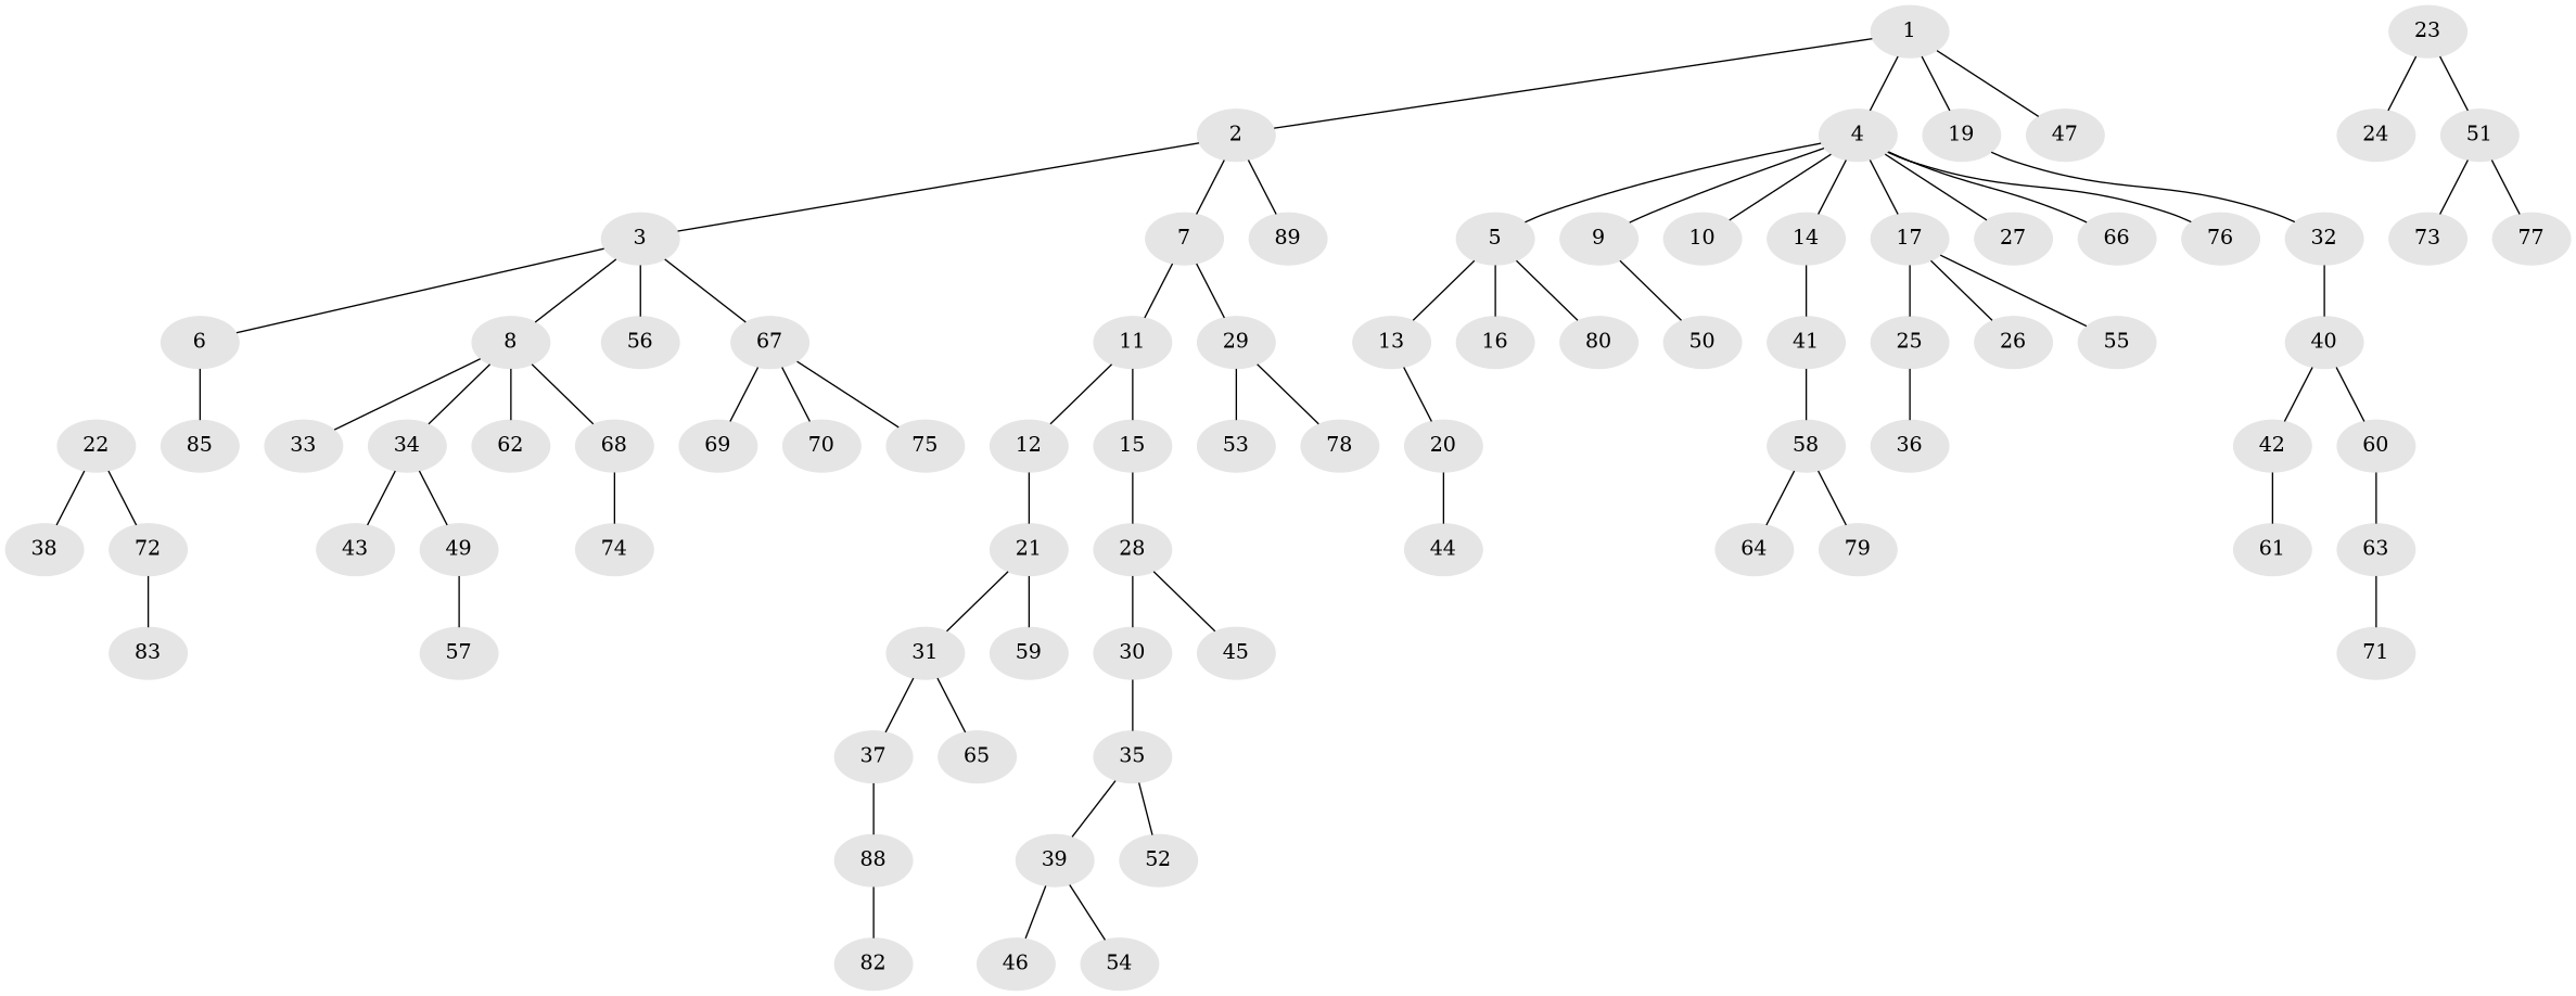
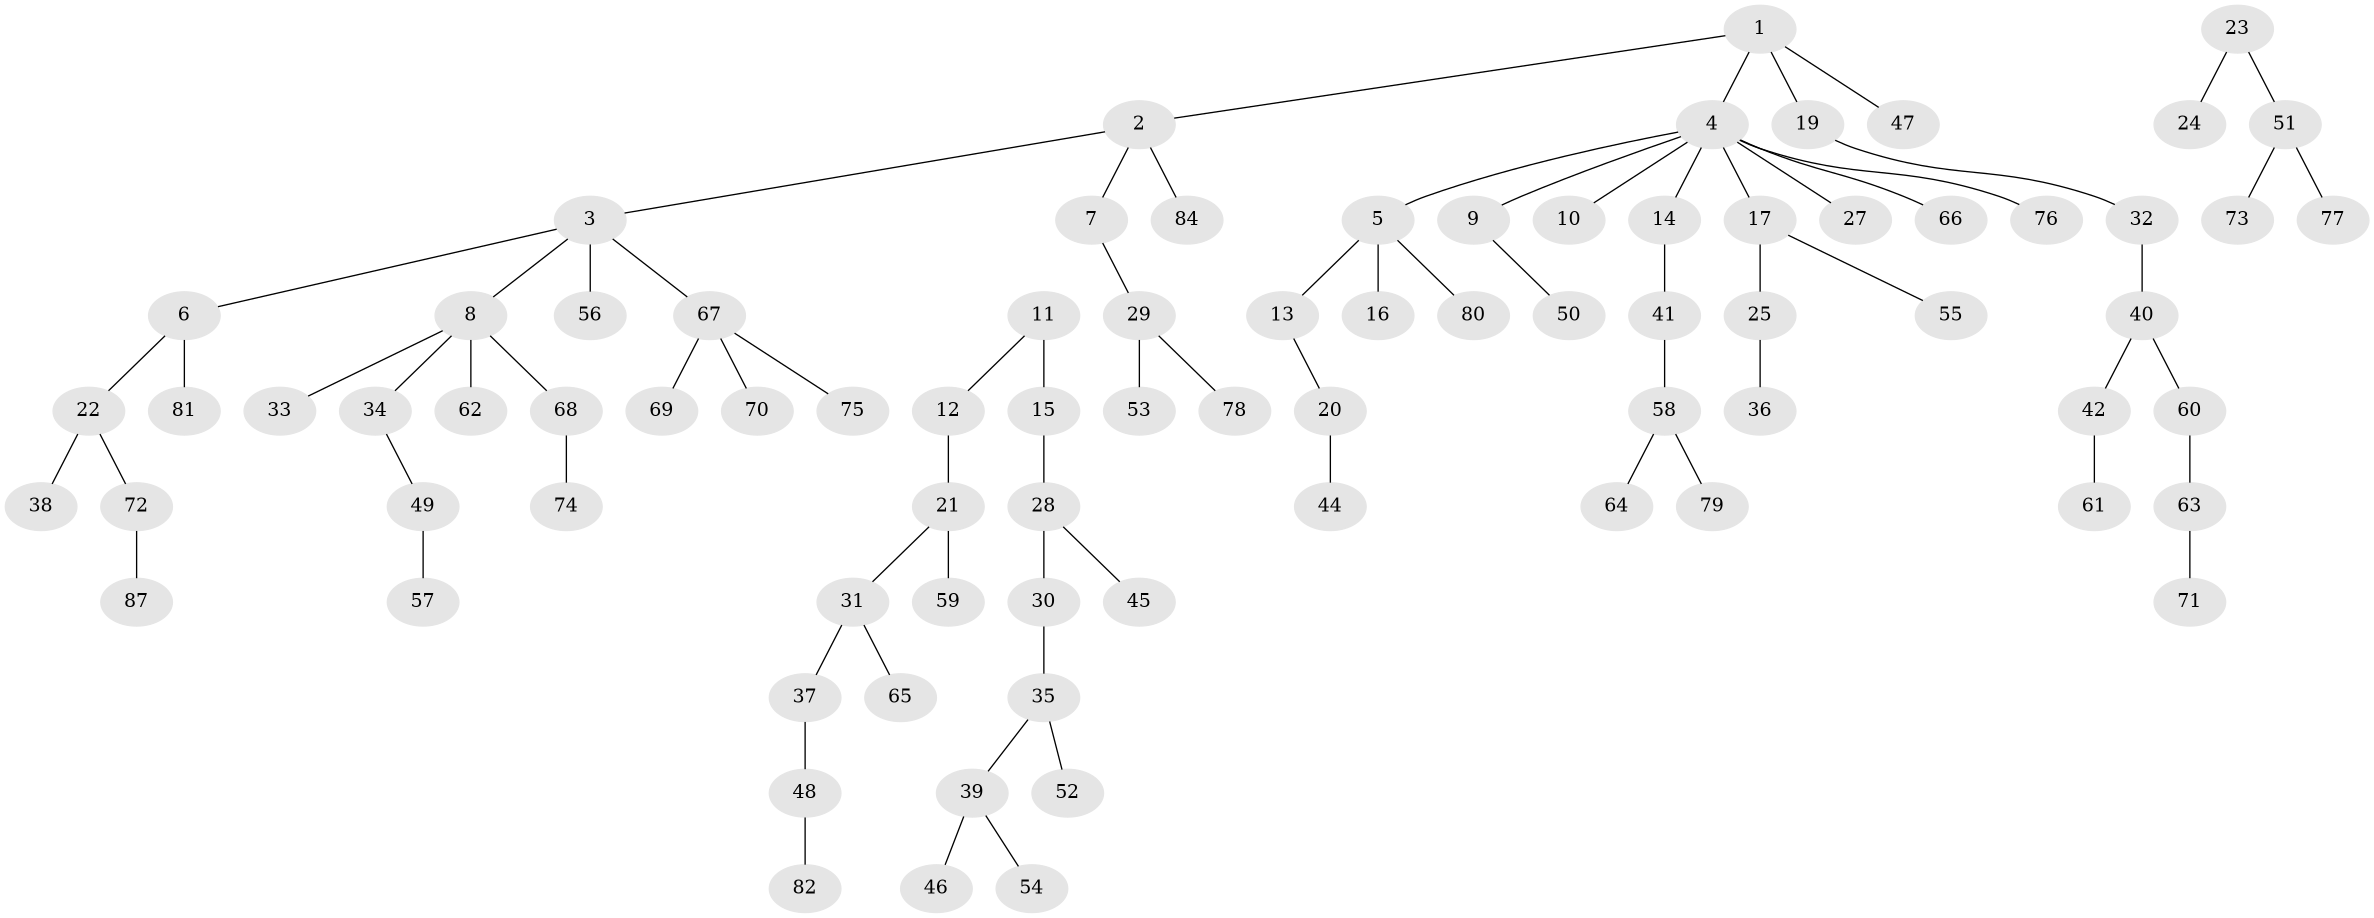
  graph {
    node [color=gray90 style=filled]
    1
    2
    4
    19
    47
    3
    7
-   84 [label=89]
+   84
    5
    9
    10
    14
    17
    27
    66
    76
    32
    6
    8
    56
    67
    11
    29
    22
-   81 [label=85]
+   81
    33
    34
    62
    68
    69
    70
    75
    13
    16
    80
    50
    41
    25
-   26
    55
    20
    38
    72
    12
    15
    53
    78
-   43
    49
    74
    21
    28
    31
    59
    44
    58
    30
    45
    36
    23
    24
    51
    40
    37
    65
-   83
+   83 [label=87]
    73
    77
    35
    39
    52
-   48 [label=88]
+   48
    42
    60
    57
    46
    54
    82
    61
    63
    64
    79
    71
    1 -- 2
    1 -- 4
    1 -- 19
    1 -- 47
    2 -- 3
    2 -- 7
    2 -- 84
    4 -- 5
    4 -- 9
    4 -- 10
    4 -- 14
    4 -- 17
    4 -- 27
    4 -- 66
    4 -- 76
    19 -- 32
    3 -- 6
    3 -- 8
    3 -- 56
    3 -- 67
-   7 -- 11
    7 -- 29
    5 -- 13
    5 -- 16
    5 -- 80
    9 -- 50
    14 -- 41
    17 -- 25
-   17 -- 26
    17 -- 55
    32 -- 40
+   6 -- 22
    6 -- 81
    8 -- 33
    8 -- 34
    8 -- 62
    8 -- 68
    67 -- 69
    67 -- 70
    67 -- 75
    11 -- 12
    11 -- 15
    29 -- 53
    29 -- 78
    22 -- 38
    22 -- 72
-   34 -- 43
    34 -- 49
    68 -- 74
    13 -- 20
    41 -- 58
    25 -- 36
    20 -- 44
    72 -- 83
    12 -- 21
    15 -- 28
    49 -- 57
    21 -- 31
    21 -- 59
    28 -- 30
    28 -- 45
    31 -- 37
    31 -- 65
    58 -- 64
    58 -- 79
    30 -- 35
    23 -- 24
    23 -- 51
    51 -- 73
    51 -- 77
    40 -- 42
    40 -- 60
    37 -- 48
    35 -- 39
    35 -- 52
    39 -- 46
    39 -- 54
    48 -- 82
    42 -- 61
    60 -- 63
    63 -- 71
  }
